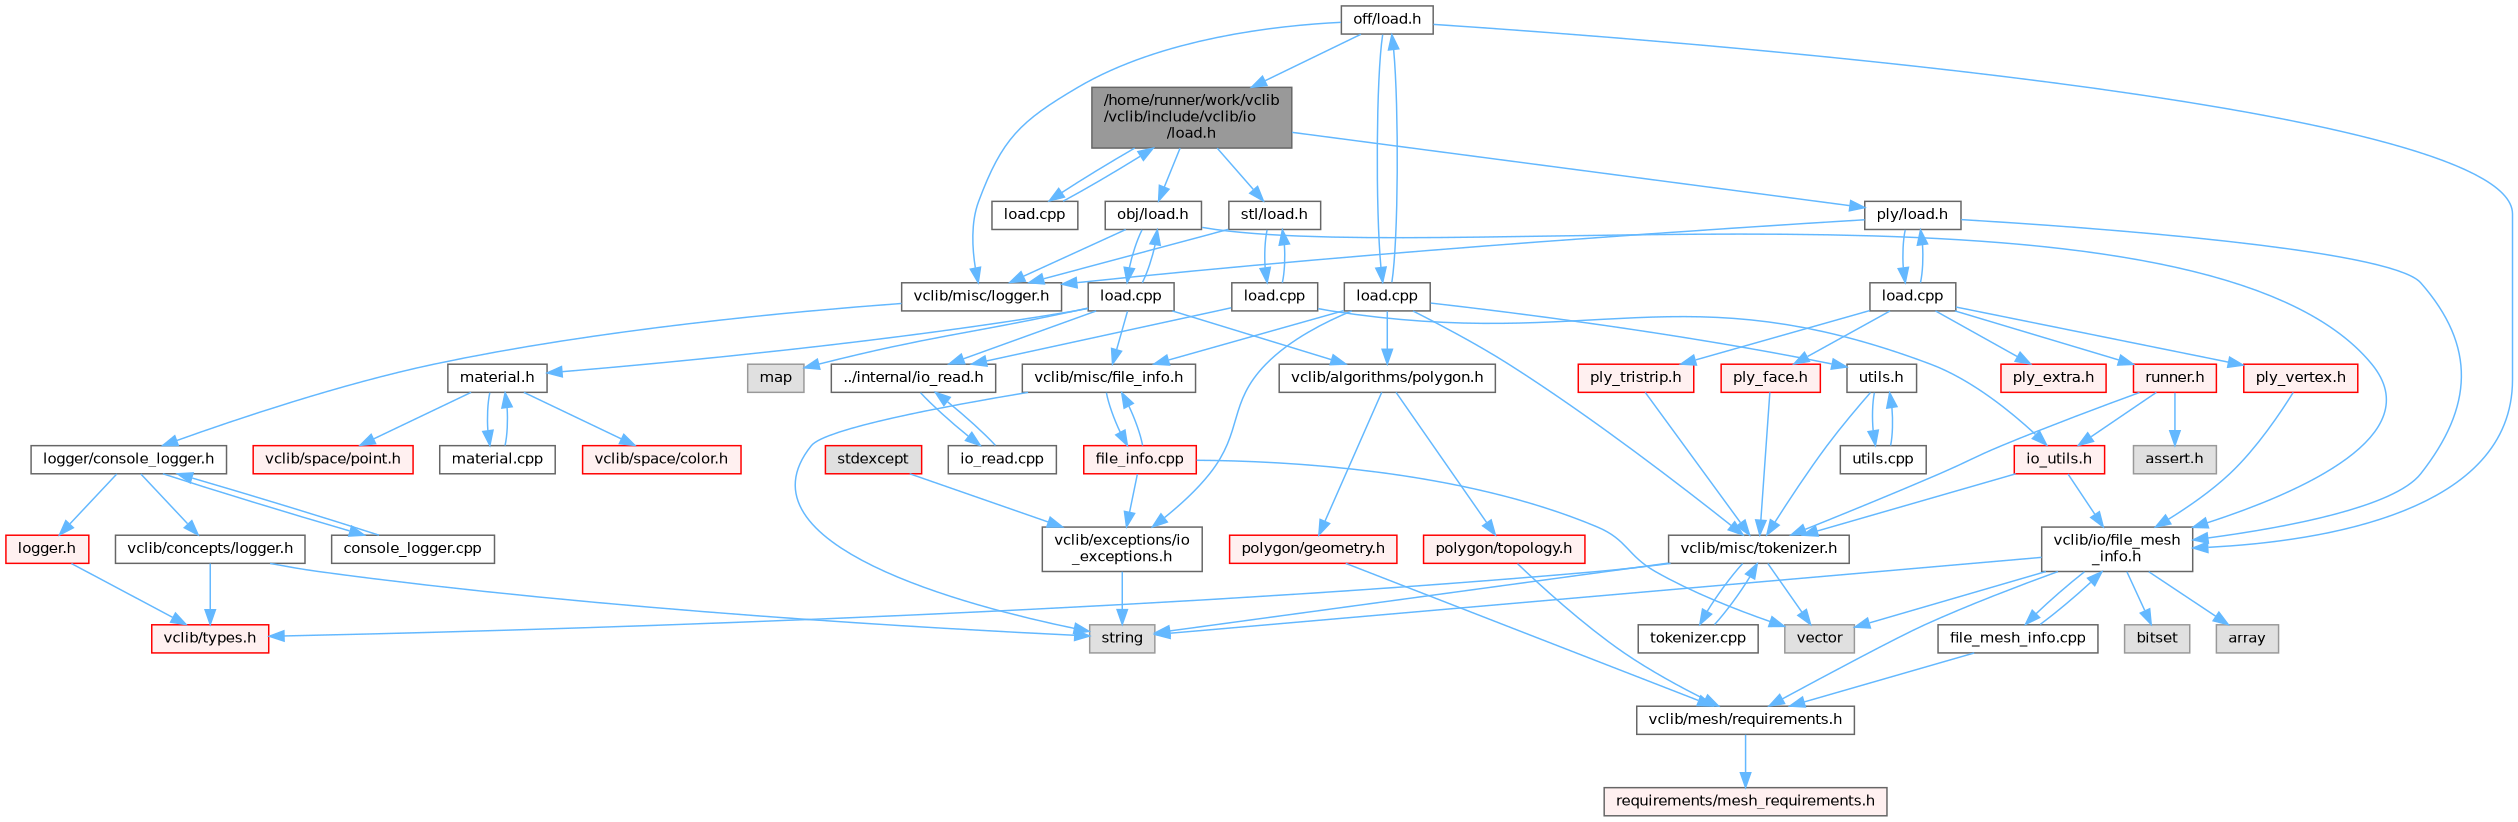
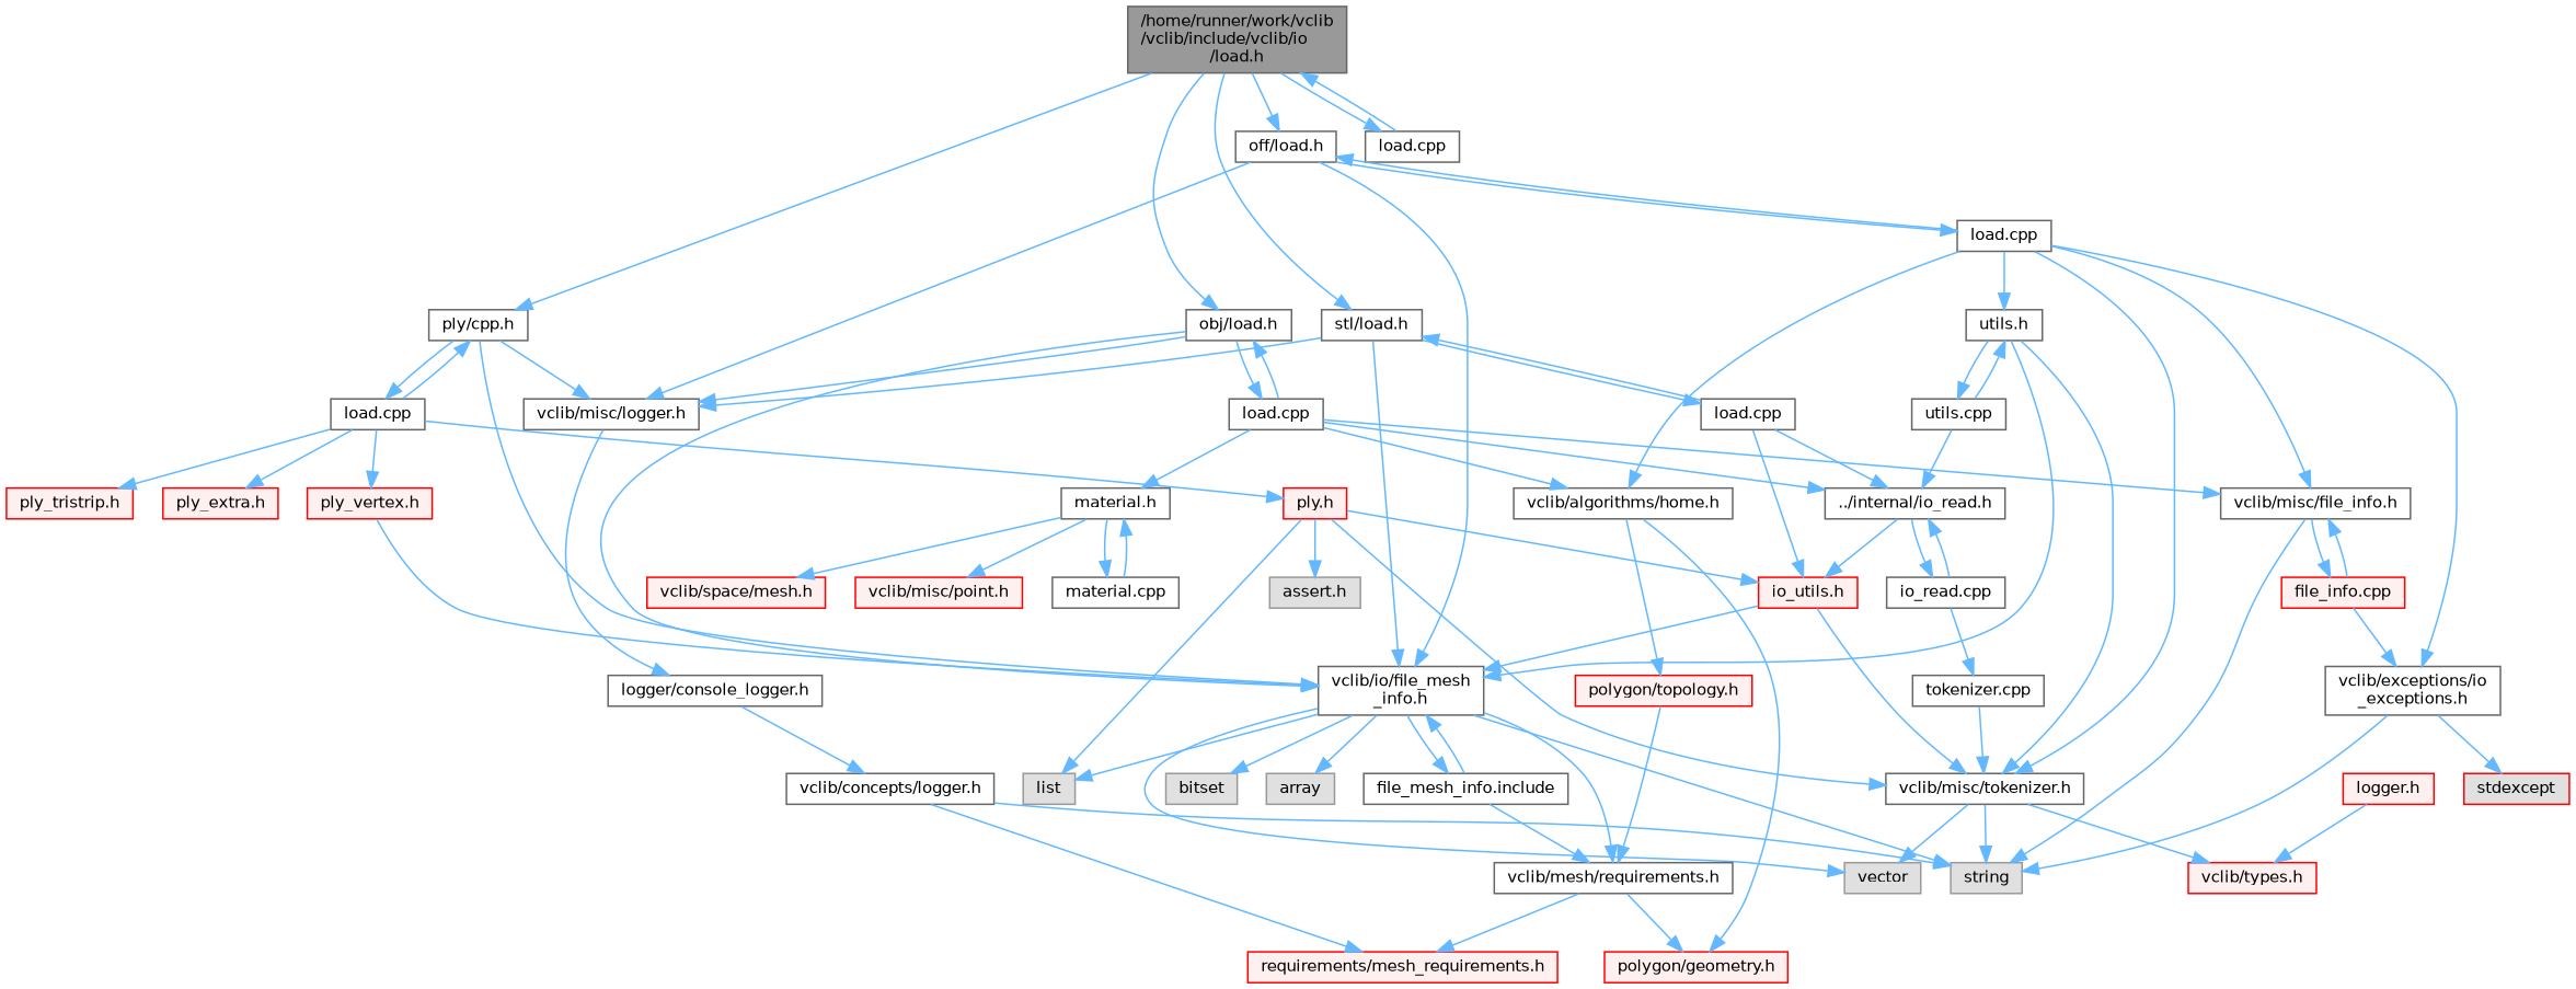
  digraph {
    node [color=grey40 fillcolor=white fontname=Helvetica fontsize=10 shape=box style=filled]
    edge [color=steelblue1 fontname=Helvetica fontsize=10 labelfontname=Helvetica labelfontsize=10 style=solid]
    n1 [color=gray40 fillcolor=grey60 fontcolor=black height=0.2 label="/home/runner/work/vclib\l/vclib/include/vclib/io\l/load.h" width=0.4]
    n2 [height=0.2 label="obj/load.h" width=0.4]
    n3 [height=0.2 label="off/load.h" width=0.4]
-   n4 [height=0.2 label="ply/load.h" width=0.4]
+   n4 [height=0.2 label="ply/cpp.h" width=0.4]
    n5 [height=0.2 label="stl/load.h" width=0.4]
    n6 [height=0.2 label="load.cpp" width=0.4]
    n7 [height=0.2 label="vclib/io/file_mesh\l_info.h" width=0.4]
    n8 [height=0.2 label="vclib/misc/logger.h" width=0.4]
    n9 [height=0.2 label="load.cpp" width=0.4]
    n10 [height=0.2 label="load.cpp" width=0.4]
    n11 [height=0.2 label="load.cpp" width=0.4]
    n12 [height=0.2 label="load.cpp" width=0.4]
    n13 [color=grey60 fillcolor="#E0E0E0" height=0.2 label=array width=0.4]
+   n14 [color=grey60 fillcolor="#E0E0E0" height=0.2 label=list width=0.4]
    n15 [color=grey60 fillcolor="#E0E0E0" height=0.2 label=string width=0.4]
    n16 [color=grey60 fillcolor="#E0E0E0" height=0.2 label=vector width=0.4]
    n17 [color=grey60 fillcolor="#E0E0E0" height=0.2 label=bitset width=0.4]
    n18 [height=0.2 label="vclib/mesh/requirements.h" width=0.4]
-   n19 [height=0.2 label="file_mesh_info.cpp" width=0.4]
+   n19 [height=0.2 label="file_mesh_info.include" width=0.4]
    n20 [height=0.2 label="logger/console_logger.h" width=0.4]
-   n21 [color=grey60 fillcolor="#E0E0E0" height=0.2 label=map width=0.4]
-   n22 [height=0.2 label="vclib/algorithms/polygon.h" width=0.4]
+   n22 [height=0.2 label="vclib/algorithms/home.h" width=0.4]
    n23 [height=0.2 label="vclib/misc/file_info.h" width=0.4]
    n24 [height=0.2 label="../internal/io_read.h" width=0.4]
    n25 [height=0.2 label="material.h" width=0.4]
-   n26 [fillcolor="#FFF0F0" height=0.2 label="requirements/mesh_requirements.h" width=0.4]
+   n26 [color=red fillcolor="#FFF0F0" height=0.2 label="requirements/mesh_requirements.h" width=0.4]
    n27 [color=red fillcolor="#FFF0F0" height=0.2 label="logger.h" width=0.4]
    n28 [height=0.2 label="vclib/concepts/logger.h" width=0.4]
-   n29 [height=0.2 label="console_logger.cpp" width=0.4]
    n30 [color=red fillcolor="#FFF0F0" height=0.2 label="vclib/types.h" width=0.4]
    n31 [color=red fillcolor="#FFF0F0" height=0.2 label="polygon/geometry.h" width=0.4]
    n32 [color=red fillcolor="#FFF0F0" height=0.2 label="polygon/topology.h" width=0.4]
    n33 [color=red fillcolor="#FFF0F0" height=0.2 label="file_info.cpp" width=0.4]
    n34 [color=red fillcolor="#FFF0F0" height=0.2 label="io_utils.h" width=0.4]
    n35 [height=0.2 label="io_read.cpp" width=0.4]
-   n36 [color=red fillcolor="#FFF0F0" height=0.2 label="vclib/space/color.h" width=0.4]
-   n37 [color=red fillcolor="#FFF0F0" height=0.2 label="vclib/space/point.h" width=0.4]
+   n36 [color=red fillcolor="#FFF0F0" height=0.2 label="vclib/space/mesh.h" width=0.4]
+   n37 [color=red fillcolor="#FFF0F0" height=0.2 label="vclib/misc/point.h" width=0.4]
    n38 [height=0.2 label="material.cpp" width=0.4]
    n39 [height=0.2 label="vclib/exceptions/io\l_exceptions.h" width=0.4]
    n40 [color=red fillcolor="#E0E0E0" height=0.2 label=stdexcept width=0.4]
    n41 [height=0.2 label="vclib/misc/tokenizer.h" width=0.4]
    n42 [height=0.2 label="tokenizer.cpp" width=0.4]
    n43 [height=0.2 label="utils.h" width=0.4]
    n44 [height=0.2 label="utils.cpp" width=0.4]
-   n45 [color=red fillcolor="#FFF0F0" height=0.2 label="runner.h" width=0.4]
+   n45 [color=red fillcolor="#FFF0F0" height=0.2 label="ply.h" width=0.4]
    n46 [color=red fillcolor="#FFF0F0" height=0.2 label="ply_vertex.h" width=0.4]
-   n47 [color=red fillcolor="#FFF0F0" height=0.2 label="ply_face.h" width=0.4]
    n48 [color=red fillcolor="#FFF0F0" height=0.2 label="ply_tristrip.h" width=0.4]
    n49 [color=red fillcolor="#FFF0F0" height=0.2 label="ply_extra.h" width=0.4]
    n50 [color=grey60 fillcolor="#E0E0E0" height=0.2 label="assert.h" width=0.4]
    n1 -> n2
-   n3 -> n1
+   n1 -> n3
    n1 -> n4
    n1 -> n5
    n1 -> n6
    n2 -> n7
    n2 -> n8
    n2 -> n9
    n3 -> n7
    n3 -> n8
    n3 -> n10
    n4 -> n7
    n4 -> n8
    n4 -> n11
+   n5 -> n7
    n5 -> n8
    n5 -> n12
    n6 -> n1
    n7 -> n13
+   n7 -> n14
    n7 -> n15
    n7 -> n16
    n7 -> n17
    n7 -> n18
    n7 -> n19
    n8 -> n20
    n9 -> n2
-   n9 -> n21
    n9 -> n22
    n9 -> n23
    n9 -> n24
    n9 -> n25
    n10 -> n3
    n10 -> n22
    n10 -> n23
    n10 -> n39
    n10 -> n41
    n10 -> n43
    n11 -> n4
    n11 -> n45
    n11 -> n46
-   n11 -> n47
    n11 -> n48
    n11 -> n49
    n12 -> n5
    n12 -> n24
    n12 -> n34
    n18 -> n26
    n19 -> n7
    n19 -> n18
-   n20 -> n27
    n20 -> n28
-   n20 -> n29
    n22 -> n31
    n22 -> n32
    n23 -> n15
    n23 -> n33
+   n24 -> n34
    n24 -> n35
    n25 -> n36
    n25 -> n37
    n25 -> n38
    n27 -> n30
    n28 -> n15
-   n28 -> n30
-   n29 -> n20
-   n31 -> n18
+   n28 -> n26
+   n18 -> n31
    n32 -> n18
-   n33 -> n16
    n33 -> n23
    n33 -> n39
    n34 -> n7
    n34 -> n41
    n35 -> n24
    n38 -> n25
    n39 -> n15
-   n40 -> n39
+   n39 -> n40
    n41 -> n15
    n41 -> n16
    n41 -> n30
-   n41 -> n42
+   n35 -> n42
    n42 -> n41
+   n43 -> n7
    n43 -> n41
    n43 -> n44
+   n44 -> n24
    n44 -> n43
+   n45 -> n14
    n45 -> n34
    n45 -> n41
    n45 -> n50
    n46 -> n7
-   n47 -> n41
-   n48 -> n41
  }
